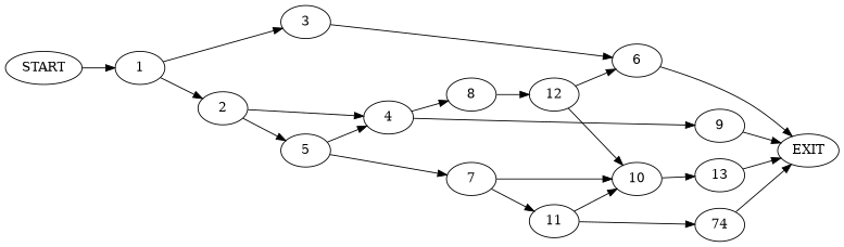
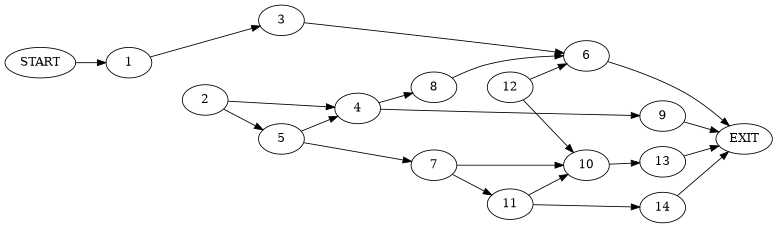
  digraph {
    rankdir=LR
    n1 [label=START]
    1
    2
    3
    n5 [label=EXIT]
    4
    5
    6
    8
    9
    7
    10
    11
    13
-   14 [label=74]
+   14
    12
    n1 -> 1
-   1 -> 2
    1 -> 3
    2 -> 4
    2 -> 5
    3 -> 6
    4 -> 8
    4 -> 9
    5 -> 4
    5 -> 7
    6 -> n5
-   8 -> 12
+   8 -> 6
    9 -> n5
    7 -> 10
    7 -> 11
    10 -> 13
    11 -> 10
    11 -> 14
    13 -> n5
    14 -> n5
    12 -> 6
    12 -> 10
  }
